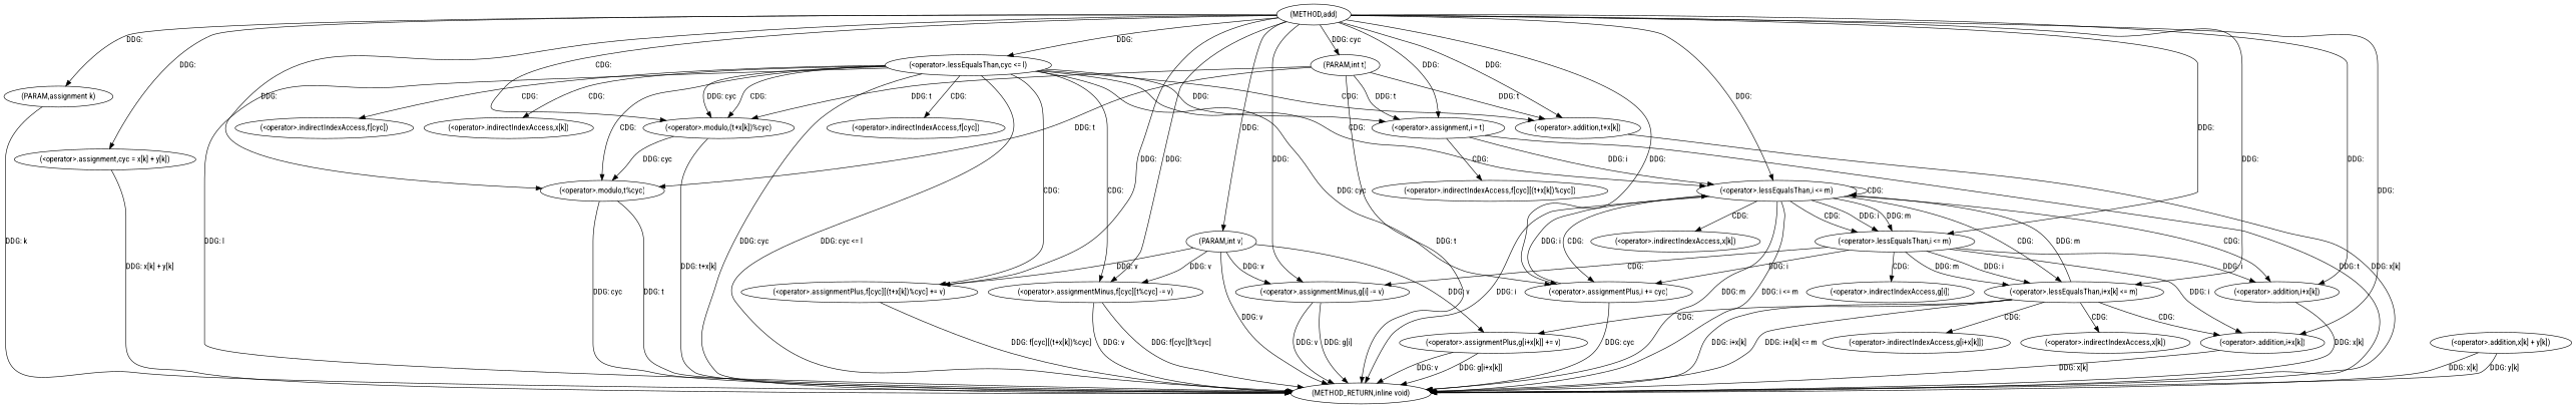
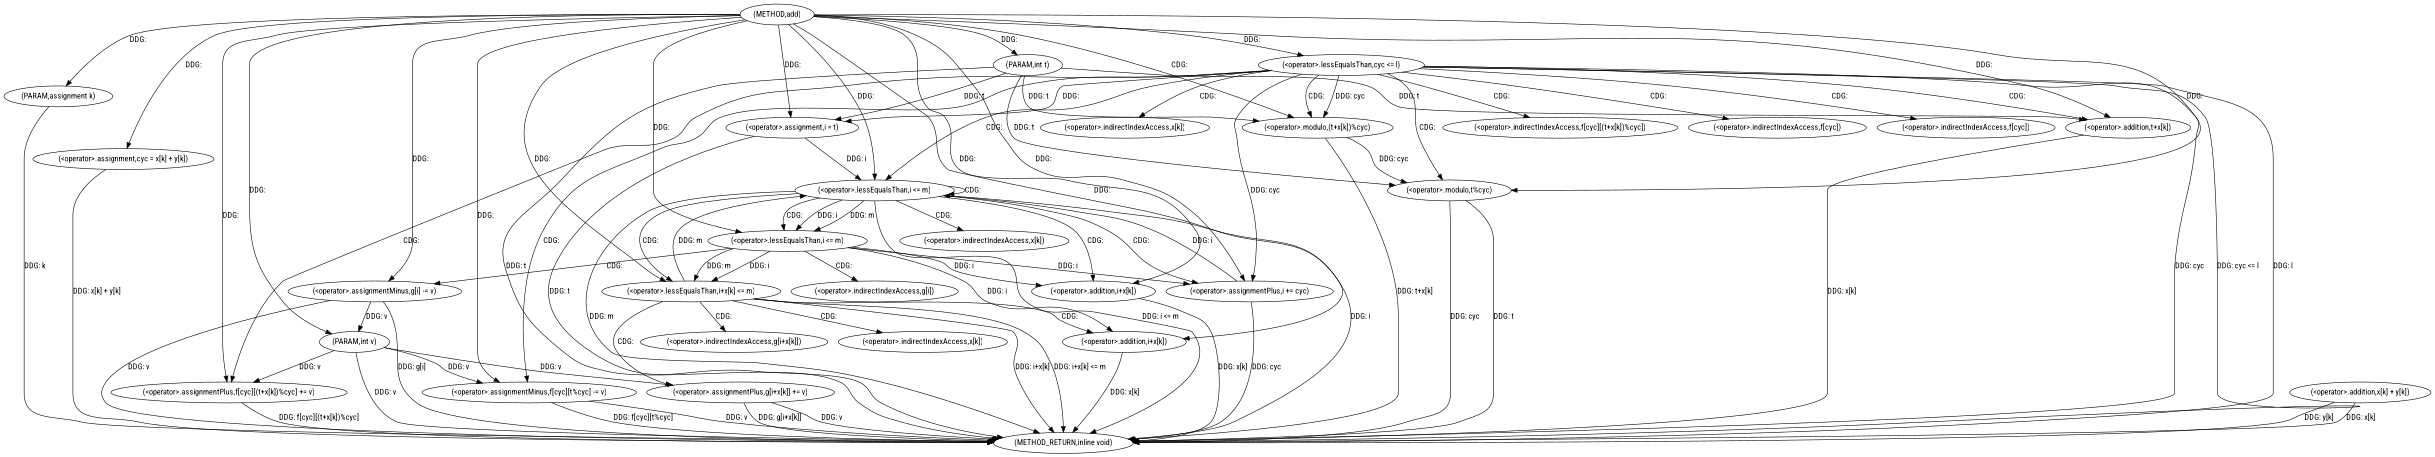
  digraph {
    fontname="Roboto Condensed"
    node [fontname="Roboto Condensed"]
    edge [fontname="Roboto Condensed"]
    n1 [label="(METHOD,add)"]
    n2 [label="(PARAM,int t)"]
    n3 [label="(PARAM,assignment k)"]
    n4 [label="(PARAM,int v)"]
    n5 [label="(<operator>.assignment,cyc = x[k] + y[k])"]
    n6 [label="(<operator>.lessEqualsThan,cyc <= l)"]
    n7 [label="(<operator>.assignmentPlus,f[cyc][(t+x[k])%cyc] += v)"]
    n8 [label="(<operator>.assignmentMinus,f[cyc][t%cyc] -= v)"]
    n9 [label="(<operator>.assignment,i = t)"]
    n10 [label="(<operator>.lessEqualsThan,i <= m)"]
    n11 [label="(<operator>.assignmentPlus,i += cyc)"]
    n12 [label="(<operator>.modulo,(t+x[k])%cyc)"]
    n13 [label="(<operator>.modulo,t%cyc)"]
    n14 [label="(<operator>.addition,t+x[k])"]
    n15 [label="(<operator>.lessEqualsThan,i <= m)"]
    n16 [label="(<operator>.assignmentMinus,g[i] -= v)"]
    n17 [label="(<operator>.lessEqualsThan,i+x[k] <= m)"]
    n18 [label="(<operator>.addition,i+x[k])"]
    n19 [label="(<operator>.addition,i+x[k])"]
    n20 [label="(METHOD_RETURN,inline void)"]
    n21 [label="(<operator>.assignmentPlus,g[i+x[k]] += v)"]
    n22 [label="(<operator>.indirectIndexAccess,f[cyc][(t+x[k])%cyc])"]
    n23 [label="(<operator>.indirectIndexAccess,f[cyc])"]
    n24 [label="(<operator>.indirectIndexAccess,f[cyc])"]
    n25 [label="(<operator>.indirectIndexAccess,x[k])"]
    n26 [label="(<operator>.indirectIndexAccess,x[k])"]
    n27 [label="(<operator>.indirectIndexAccess,g[i])"]
    n28 [label="(<operator>.indirectIndexAccess,g[i+x[k]])"]
    n29 [label="(<operator>.indirectIndexAccess,x[k])"]
    n30 [label="(<operator>.addition,x[k] + y[k])"]
-   n1 -> n2 [label="DDG: cyc"]
+   n1 -> n2 [label="DDG: "]
    n1 -> n3 [label="DDG: "]
    n1 -> n4 [label="DDG: "]
    n1 -> n5 [label="DDG: "]
    n1 -> n6 [label="DDG: "]
    n1 -> n7 [label="DDG: "]
    n1 -> n8 [label="DDG: "]
    n1 -> n9 [label="DDG: "]
    n1 -> n10 [label="DDG: "]
    n1 -> n11 [label="DDG: "]
    n1 -> n12 [label="CDG: "]
    n1 -> n13 [label="DDG: "]
    n1 -> n14 [label="DDG: "]
    n1 -> n15 [label="DDG: "]
    n1 -> n16 [label="DDG: "]
    n1 -> n17 [label="DDG: "]
    n1 -> n18 [label="DDG: "]
    n1 -> n19 [label="DDG: "]
    n2 -> n9 [label="DDG: t"]
    n2 -> n12 [label="DDG: t"]
    n2 -> n13 [label="DDG: t"]
    n2 -> n14 [label="DDG: t"]
    n2 -> n20 [label="DDG: t"]
    n3 -> n20 [label="DDG: k"]
    n4 -> n7 [label="DDG: v"]
    n4 -> n8 [label="DDG: v"]
-   n4 -> n16 [label="DDG: v"]
+   n16 -> n4 [label="DDG: v"]
    n4 -> n20 [label="DDG: v"]
    n4 -> n21 [label="DDG: v"]
    n5 -> n20 [label="DDG: x[k] + y[k]"]
    n6 -> n7 [label="CDG: "]
    n6 -> n8 [label="CDG: "]
    n6 -> n9 [label="DDG: "]
    n6 -> n10 [label="CDG: "]
    n6 -> n11 [label="DDG: cyc"]
    n6 -> n12 [label="DDG: cyc"]
    n6 -> n12 [label="CDG: "]
    n6 -> n13 [label="CDG: "]
    n6 -> n14 [label="CDG: "]
    n6 -> n20 [label="DDG: cyc"]
    n6 -> n20 [label="DDG: cyc <= l"]
    n6 -> n20 [label="DDG: l"]
-   n9 -> n22 [label="CDG: "]
+   n6 -> n22 [label="CDG: "]
    n6 -> n23 [label="CDG: "]
    n6 -> n24 [label="CDG: "]
    n6 -> n25 [label="CDG: "]
    n7 -> n20 [label="DDG: f[cyc][(t+x[k])%cyc]"]
    n8 -> n20 [label="DDG: f[cyc][t%cyc]"]
    n8 -> n20 [label="DDG: v"]
    n9 -> n10 [label="DDG: i"]
    n9 -> n20 [label="DDG: t"]
    n10 -> n10 [label="CDG: "]
    n10 -> n11 [label="CDG: "]
    n10 -> n15 [label="DDG: i"]
    n10 -> n15 [label="DDG: m"]
    n10 -> n15 [label="CDG: "]
    n10 -> n17 [label="CDG: "]
    n10 -> n18 [label="CDG: "]
    n10 -> n20 [label="DDG: i"]
    n10 -> n20 [label="DDG: m"]
    n10 -> n20 [label="DDG: i <= m"]
    n10 -> n26 [label="CDG: "]
    n11 -> n10 [label="DDG: i"]
    n11 -> n20 [label="DDG: cyc"]
    n12 -> n13 [label="DDG: cyc"]
    n12 -> n20 [label="DDG: t+x[k]"]
    n13 -> n20 [label="DDG: t"]
    n13 -> n20 [label="DDG: cyc"]
    n14 -> n20 [label="DDG: x[k]"]
    n15 -> n11 [label="DDG: i"]
    n15 -> n16 [label="CDG: "]
    n15 -> n17 [label="DDG: i"]
    n15 -> n17 [label="DDG: m"]
    n15 -> n18 [label="DDG: i"]
    n15 -> n19 [label="DDG: i"]
    n15 -> n27 [label="CDG: "]
    n16 -> n20 [label="DDG: g[i]"]
    n16 -> n20 [label="DDG: v"]
    n17 -> n10 [label="DDG: m"]
    n17 -> n19 [label="CDG: "]
    n17 -> n20 [label="DDG: i+x[k]"]
    n17 -> n20 [label="DDG: i+x[k] <= m"]
    n17 -> n21 [label="CDG: "]
    n17 -> n28 [label="CDG: "]
    n17 -> n29 [label="CDG: "]
    n18 -> n20 [label="DDG: x[k]"]
    n19 -> n20 [label="DDG: x[k]"]
    n21 -> n20 [label="DDG: g[i+x[k]]"]
    n21 -> n20 [label="DDG: v"]
    n30 -> n20 [label="DDG: x[k]"]
    n30 -> n20 [label="DDG: y[k]"]
  }
